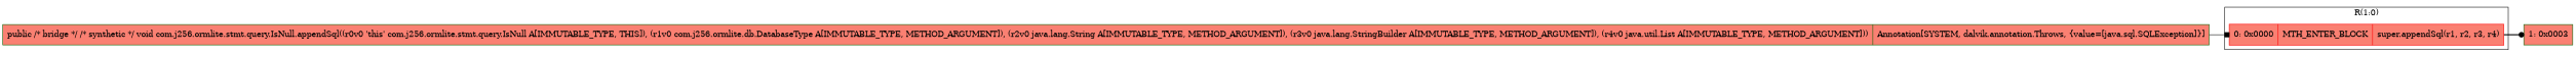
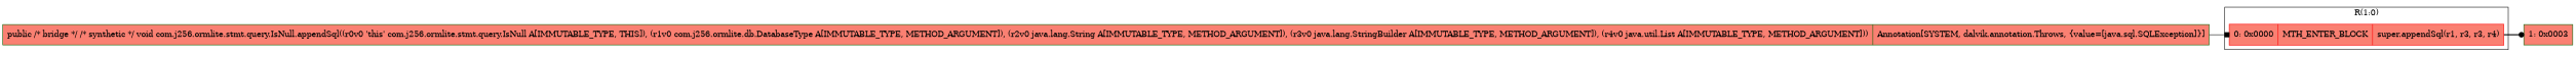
  digraph {
    rankdir=LR
    node [color=darkgreen shape=record style=filled fillcolor=salmon]
-   n1 [color=red label="{0\:\ 0x0000|MTH_ENTER_BLOCK\l|super.appendSql(r1, r2, r3, r4)\l}"]
+   n1 [color=red label="{0\:\ 0x0000|MTH_ENTER_BLOCK\l|super.appendSql(r1, r3, r3, r4)\l}"]
    n2 [label="{1\:\ 0x0003}"]
    n3 [label="{public \/* bridge *\/ \/* synthetic *\/ void com.j256.ormlite.stmt.query.IsNull.appendSql((r0v0 'this' com.j256.ormlite.stmt.query.IsNull A[IMMUTABLE_TYPE, THIS]), (r1v0 com.j256.ormlite.db.DatabaseType A[IMMUTABLE_TYPE, METHOD_ARGUMENT]), (r2v0 java.lang.String A[IMMUTABLE_TYPE, METHOD_ARGUMENT]), (r3v0 java.lang.StringBuilder A[IMMUTABLE_TYPE, METHOD_ARGUMENT]), (r4v0 java.util.List A[IMMUTABLE_TYPE, METHOD_ARGUMENT]))  | Annotation[SYSTEM, dalvik.annotation.Throws, \{value=[java.sql.SQLException]\}]\l}"]
    subgraph cluster_1 {
      label="R(1:0)"
      n1
    }
    n1 -> n2 [style=bold arrowhead=dot]
    n3 -> n1 [style=solid arrowhead=box]
  }
